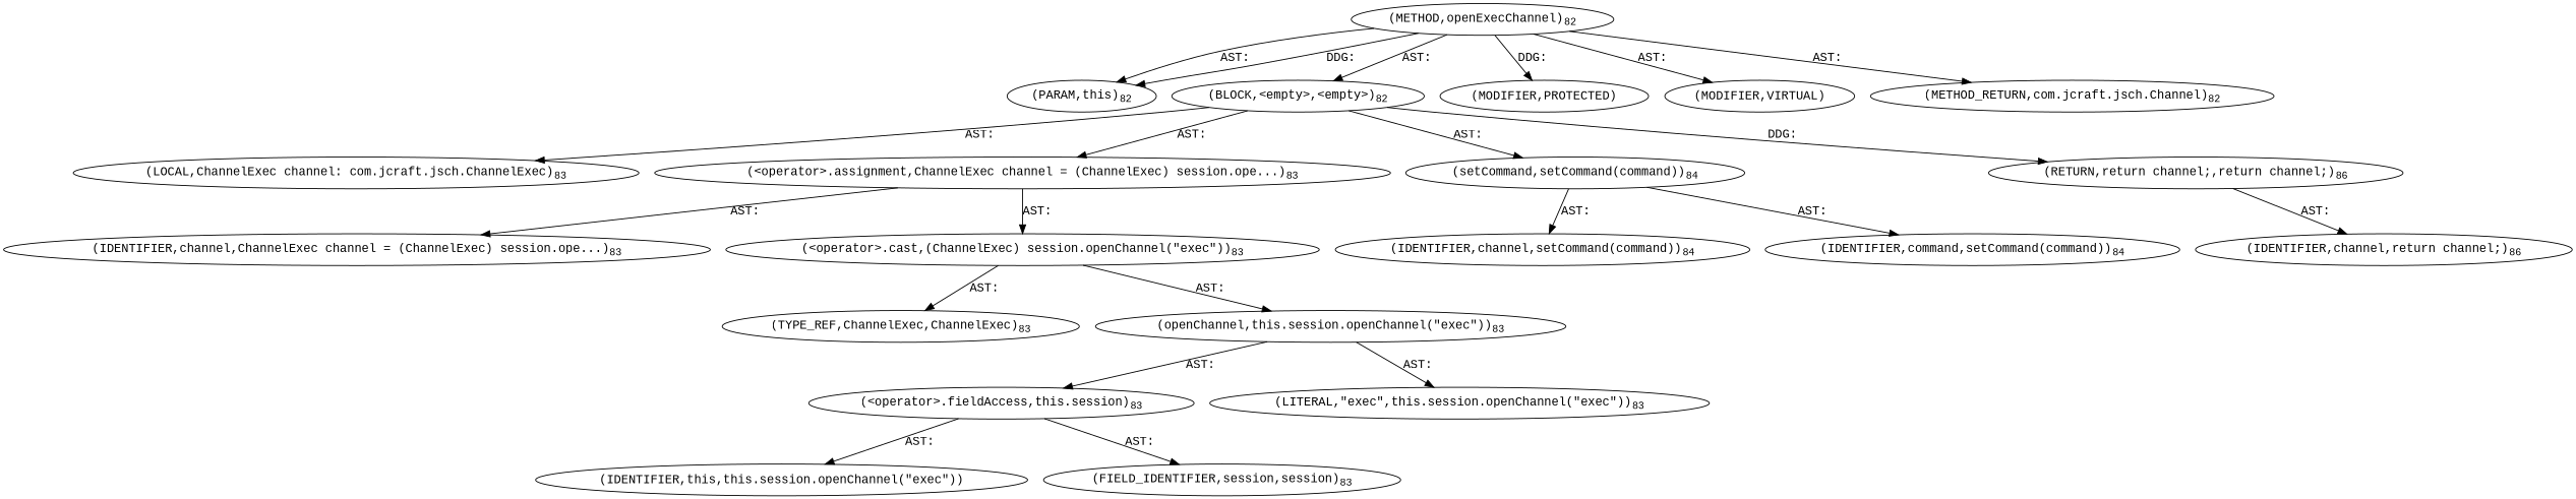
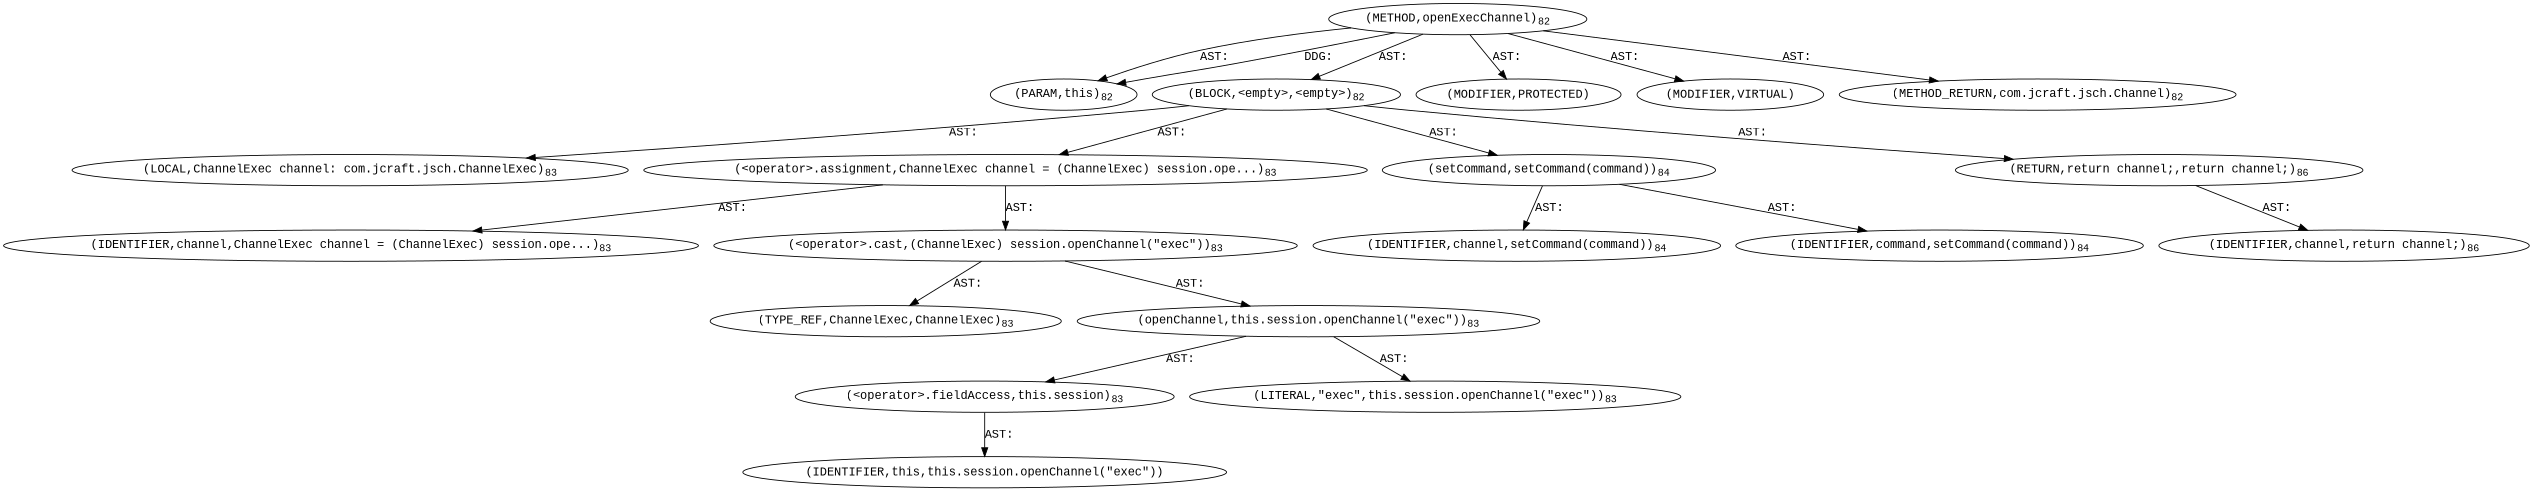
  digraph {
    fontname="Liberation Mono"
    node [fontname="Liberation Mono"]
    edge [fontname="Liberation Mono"]
    n1 [label=<(METHOD,openExecChannel)<SUB>82</SUB>>]
    n2 [label=<(PARAM,this)<SUB>82</SUB>>]
    n3 [label=<(BLOCK,&lt;empty&gt;,&lt;empty&gt;)<SUB>82</SUB>>]
    n4 [label=<(MODIFIER,PROTECTED)>]
    n5 [label=<(MODIFIER,VIRTUAL)>]
    n6 [label=<(METHOD_RETURN,com.jcraft.jsch.Channel)<SUB>82</SUB>>]
    n7 [label=<(LOCAL,ChannelExec channel: com.jcraft.jsch.ChannelExec)<SUB>83</SUB>>]
    n8 [label=<(&lt;operator&gt;.assignment,ChannelExec channel = (ChannelExec) session.ope...)<SUB>83</SUB>>]
    n9 [label=<(setCommand,setCommand(command))<SUB>84</SUB>>]
    n10 [label=<(RETURN,return channel;,return channel;)<SUB>86</SUB>>]
    n11 [label=<(IDENTIFIER,channel,ChannelExec channel = (ChannelExec) session.ope...)<SUB>83</SUB>>]
    n12 [label=<(&lt;operator&gt;.cast,(ChannelExec) session.openChannel(&quot;exec&quot;))<SUB>83</SUB>>]
    n13 [label=<(IDENTIFIER,channel,setCommand(command))<SUB>84</SUB>>]
    n14 [label=<(IDENTIFIER,command,setCommand(command))<SUB>84</SUB>>]
    n15 [label=<(IDENTIFIER,channel,return channel;)<SUB>86</SUB>>]
    n16 [label=<(TYPE_REF,ChannelExec,ChannelExec)<SUB>83</SUB>>]
    n17 [label=<(openChannel,this.session.openChannel(&quot;exec&quot;))<SUB>83</SUB>>]
    n18 [label=<(&lt;operator&gt;.fieldAccess,this.session)<SUB>83</SUB>>]
    n19 [label=<(LITERAL,&quot;exec&quot;,this.session.openChannel(&quot;exec&quot;))<SUB>83</SUB>>]
    n20 [label=<(IDENTIFIER,this,this.session.openChannel(&quot;exec&quot;))>]
-   n21 [label=<(FIELD_IDENTIFIER,session,session)<SUB>83</SUB>>]
    n1 -> n2 [label="AST: "]
    n1 -> n2 [label="DDG: "]
    n1 -> n3 [label="AST: "]
-   n1 -> n4 [label="DDG: "]
+   n1 -> n4 [label="AST: "]
    n1 -> n5 [label="AST: "]
    n1 -> n6 [label="AST: "]
    n3 -> n7 [label="AST: "]
    n3 -> n8 [label="AST: "]
    n3 -> n9 [label="AST: "]
-   n3 -> n10 [label="DDG: "]
+   n3 -> n10 [label="AST: "]
    n8 -> n11 [label="AST: "]
    n8 -> n12 [label="AST: "]
    n9 -> n13 [label="AST: "]
    n9 -> n14 [label="AST: "]
    n10 -> n15 [label="AST: "]
    n12 -> n16 [label="AST: "]
    n12 -> n17 [label="AST: "]
    n17 -> n18 [label="AST: "]
    n17 -> n19 [label="AST: "]
    n18 -> n20 [label="AST: "]
-   n18 -> n21 [label="AST: "]
  }
